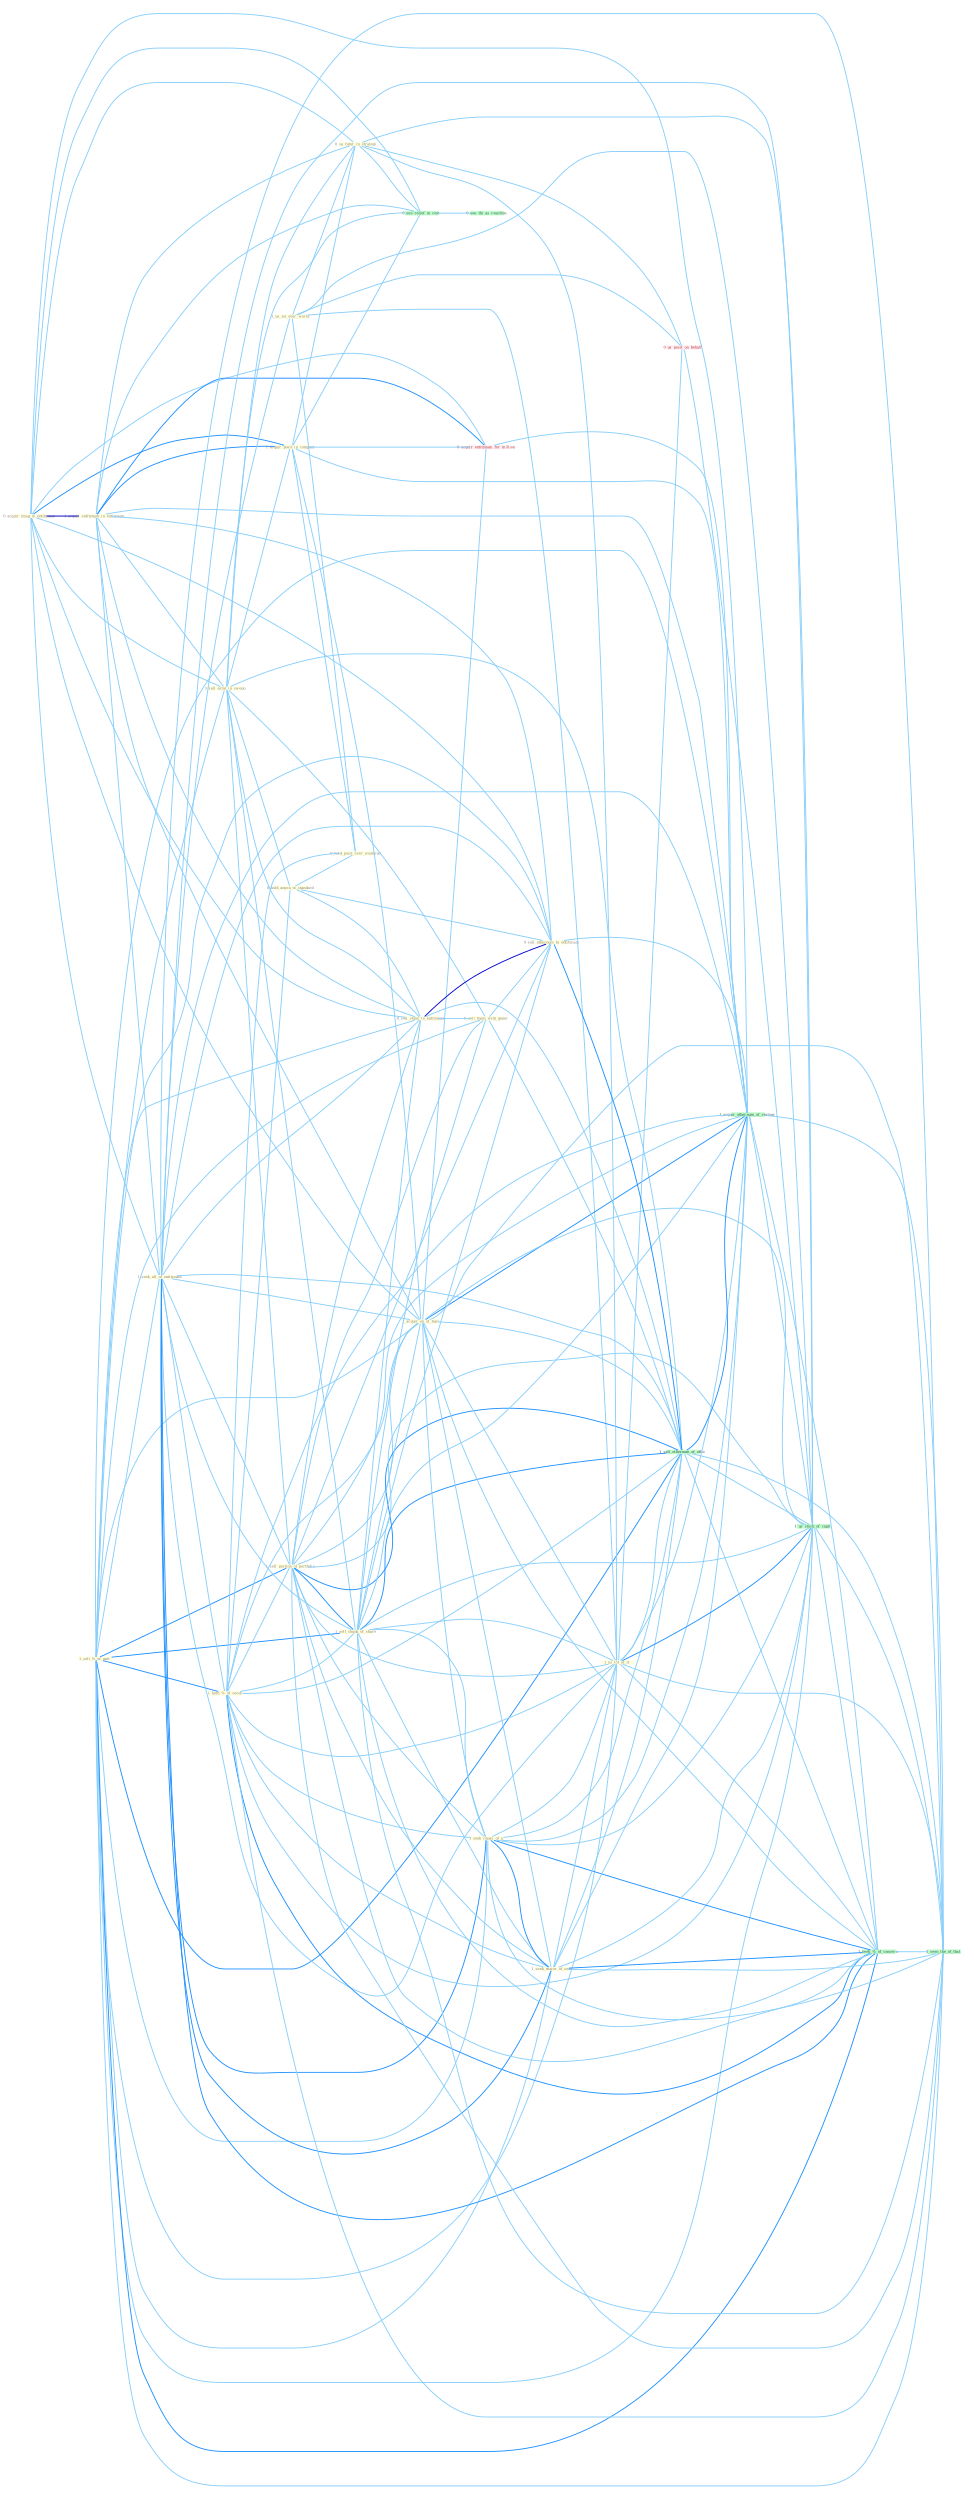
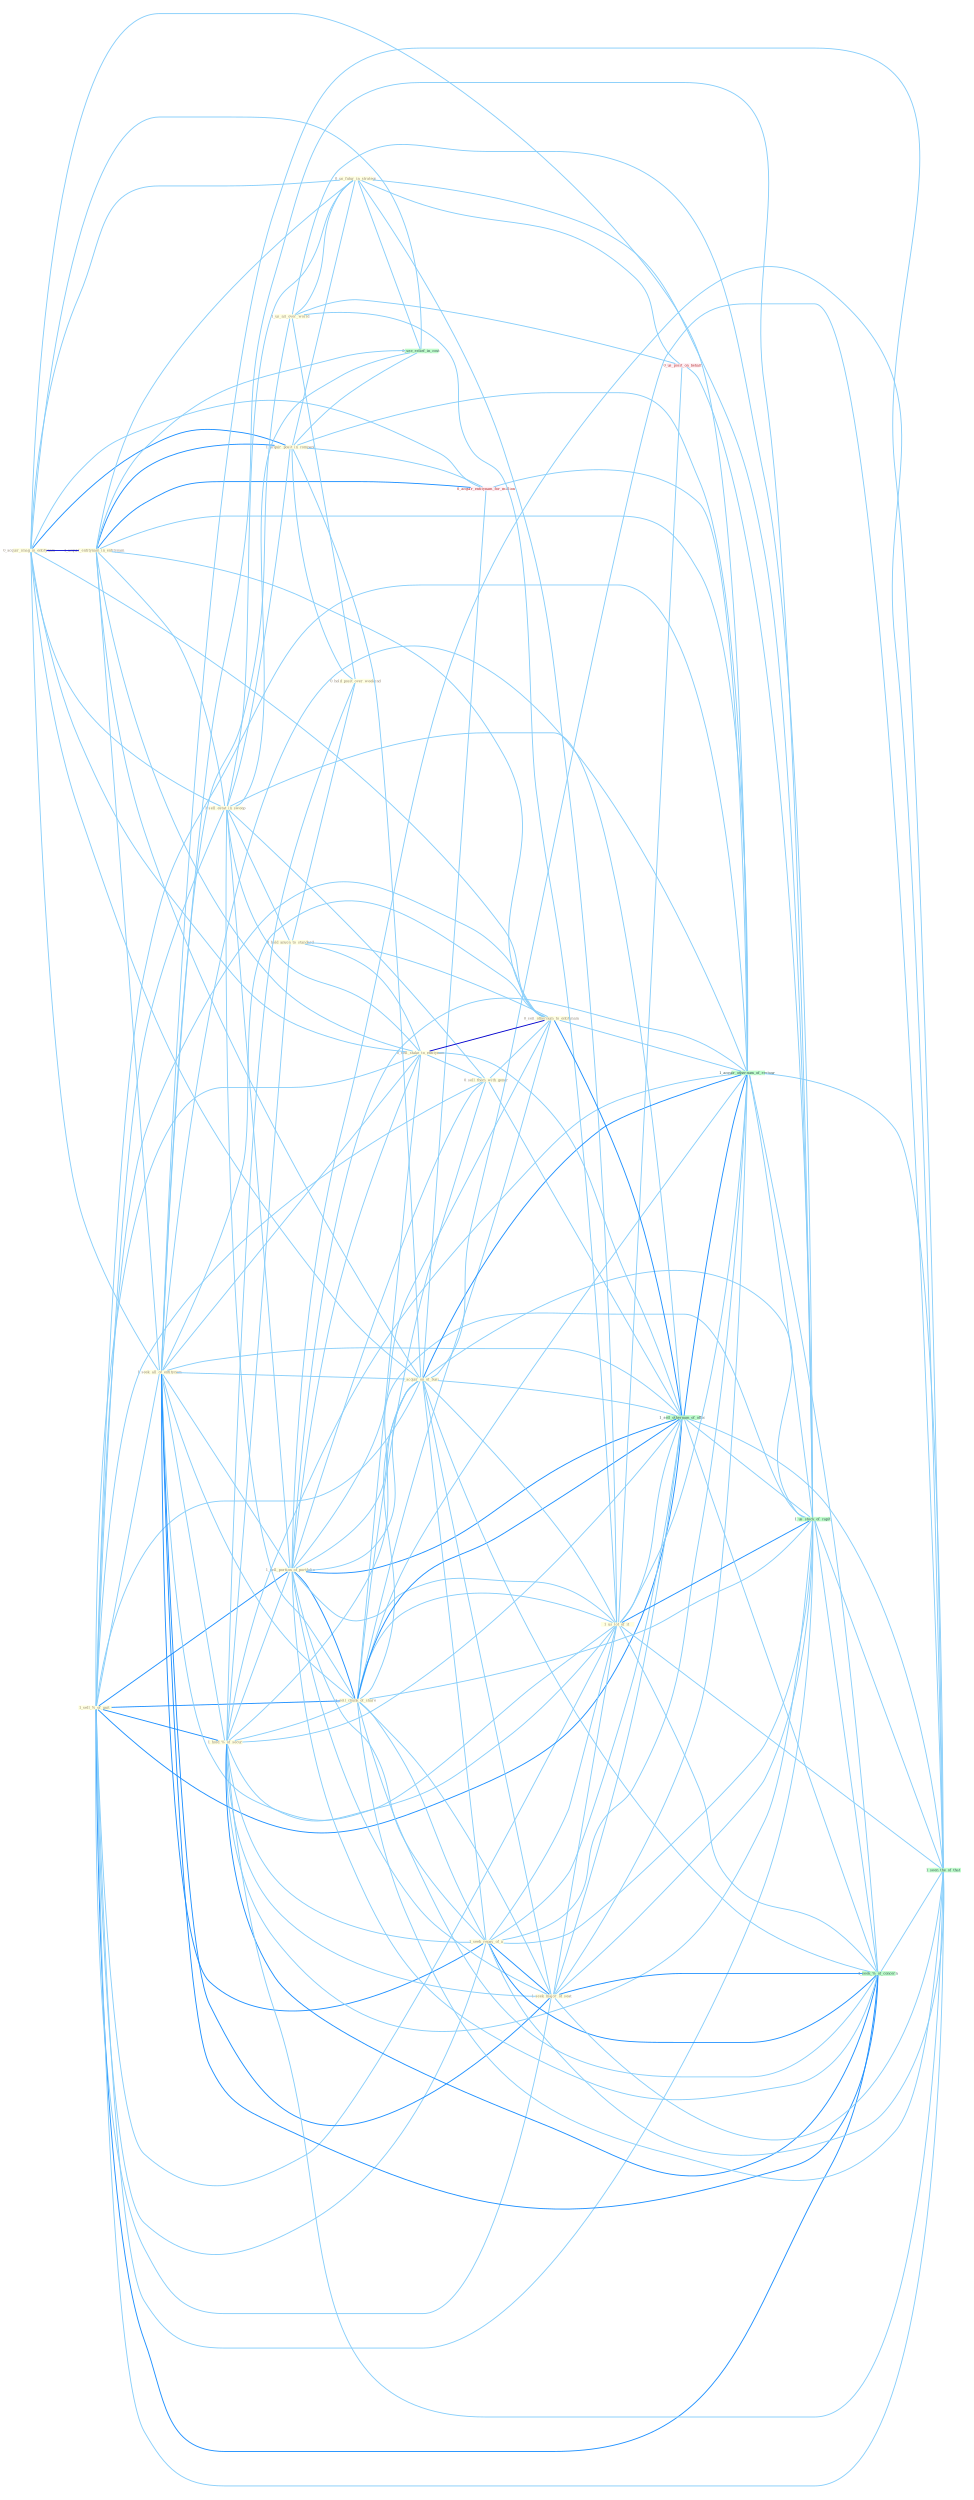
  graph {
    rankdir=LR
    node [color="#ffffe0" fixedsize=true fontcolor="#8b7d6b" fontsize=4 shape=polygon style=filled]
    edge [color="#87cefa" w=1]
    "0_acquir_imag_in_entitynam " [height=.06 width=.5]
    "1_acquir_entitynam_in_entitynam " [height=.06 width=.5]
    "1_sell_%_of_unit " [height=.06 width=.5]
    "1_seek_all_of_entitynam " [height=.06 width=.5]
    "1_us_all_over_world " [height=.06 width=.5]
    "0_sell_estat_in_swoop " [height=.06 width=.5]
    "1_hold_%_of_secur " [height=.06 width=.5]
    "0_hold_anyon_to_standard " [height=.06 width=.5]
    "1_acquir_posit_in_compani " [height=.06 width=.5]
    "1_sell_portion_of_portfolio " [height=.06 width=.5]
    "1_sell_chunk_of_share " [height=.06 width=.5]
    "1_acquir_on_of_busi " [height=.06 width=.5]
    "0_sell_stake_to_entitynam " [height=.06 width=.5]
    "0_hold_posit_over_weekend " [height=.06 width=.5]
    "1_seek_repay_of_a " [height=.06 width=.5]
    "0_sell_them_with_gener " [height=.06 width=.5]
    "1_seek_major_of_seat " [height=.06 width=.5]
    "0_us_futur_in_strategi " [height=.06 width=.5]
    "1_us_lot_of_it " [height=.06 width=.5]
    "0_sell_othernum_to_entitynam " [height=.06 width=.5]
    "0_acquir_entitynam_for_million " [color="#fff0f5" fontcolor="#b22222" height=.06 width=.5]
    n22 [color="#fff0f5" fontcolor="#b22222" height=.06 label="0_us_posit_on_behalf" width=.5]
    "0_see_relief_in_cost " [color="#BDFCC9" fontcolor="#2f4f4f" height=.06 width=.5]
    "1_acquir_othernum_of_restaur " [color="#BDFCC9" fontcolor="#2f4f4f" height=.06 width=.5]
    "1_sell_othernum_of_offic " [color="#BDFCC9" fontcolor="#2f4f4f" height=.06 width=.5]
    "1_us_stock_of_capit " [color="#BDFCC9" fontcolor="#2f4f4f" height=.06 width=.5]
    "1_seek_%_of_concern " [color="#BDFCC9" fontcolor="#2f4f4f" height=.06 width=.5]
    "1_seen_the_of_that " [color="#BDFCC9" fontcolor="#2f4f4f" height=.06 width=.5]
-   "0_see_thi_as_reaction " [color="#BDFCC9" fontcolor="#2f4f4f" height=.06 width=.5]
    subgraph sub_1 {
      "0_acquir_imag_in_entitynam "
      "1_acquir_entitynam_in_entitynam "
      "1_sell_%_of_unit "
      "1_seek_all_of_entitynam "
      "1_us_all_over_world "
      "0_sell_estat_in_swoop "
      "1_hold_%_of_secur "
      "0_hold_anyon_to_standard "
      "1_acquir_posit_in_compani "
      "1_sell_portion_of_portfolio "
      "1_sell_chunk_of_share "
      "1_acquir_on_of_busi "
      "0_sell_stake_to_entitynam "
      "0_hold_posit_over_weekend "
      "1_seek_repay_of_a "
      "0_sell_them_with_gener "
      "1_seek_major_of_seat "
      "0_us_futur_in_strategi "
      "1_us_lot_of_it "
      "0_sell_othernum_to_entitynam "
    }
    subgraph sub_2 {
      "0_acquir_entitynam_for_million "
      n22
    }
    "0_acquir_imag_in_entitynam " -- "1_acquir_entitynam_in_entitynam " [color="#0000cd" w=3]
    "0_acquir_imag_in_entitynam " -- "1_seek_all_of_entitynam "
    "0_acquir_imag_in_entitynam " -- "0_sell_estat_in_swoop "
    "0_acquir_imag_in_entitynam " -- "1_acquir_posit_in_compani " [color="#1e90ff" w=2]
    "0_acquir_imag_in_entitynam " -- "1_acquir_on_of_busi "
    "0_acquir_imag_in_entitynam " -- "0_sell_stake_to_entitynam "
    "0_acquir_imag_in_entitynam " -- "0_us_futur_in_strategi "
    "0_acquir_imag_in_entitynam " -- "0_sell_othernum_to_entitynam "
    "0_acquir_imag_in_entitynam " -- "0_acquir_entitynam_for_million "
    "0_acquir_imag_in_entitynam " -- "0_see_relief_in_cost "
    "0_acquir_imag_in_entitynam " -- "1_acquir_othernum_of_restaur "
    "1_acquir_entitynam_in_entitynam " -- "1_seek_all_of_entitynam "
    "1_acquir_entitynam_in_entitynam " -- "0_sell_estat_in_swoop "
    "1_acquir_entitynam_in_entitynam " -- "1_acquir_posit_in_compani " [color="#1e90ff" w=2]
    "1_acquir_entitynam_in_entitynam " -- "1_acquir_on_of_busi "
    "1_acquir_entitynam_in_entitynam " -- "0_sell_stake_to_entitynam "
    "1_acquir_entitynam_in_entitynam " -- "0_us_futur_in_strategi "
    "1_acquir_entitynam_in_entitynam " -- "0_sell_othernum_to_entitynam "
    "1_acquir_entitynam_in_entitynam " -- "0_acquir_entitynam_for_million " [color="#1e90ff" w=2]
    "1_acquir_entitynam_in_entitynam " -- "0_see_relief_in_cost "
    "1_acquir_entitynam_in_entitynam " -- "1_acquir_othernum_of_restaur "
    "1_sell_%_of_unit " -- "1_seek_all_of_entitynam "
    "1_sell_%_of_unit " -- "0_sell_estat_in_swoop "
    "1_sell_%_of_unit " -- "1_hold_%_of_secur " [color="#1e90ff" w=2]
    "1_sell_%_of_unit " -- "1_sell_portion_of_portfolio " [color="#1e90ff" w=2]
    "1_sell_%_of_unit " -- "1_sell_chunk_of_share " [color="#1e90ff" w=2]
    "1_sell_%_of_unit " -- "1_acquir_on_of_busi "
    "1_sell_%_of_unit " -- "0_sell_stake_to_entitynam "
    "1_sell_%_of_unit " -- "1_seek_repay_of_a "
    "1_sell_%_of_unit " -- "0_sell_them_with_gener "
    "1_sell_%_of_unit " -- "1_seek_major_of_seat "
    "1_sell_%_of_unit " -- "1_us_lot_of_it "
    "1_sell_%_of_unit " -- "0_sell_othernum_to_entitynam "
    "1_sell_%_of_unit " -- "1_acquir_othernum_of_restaur "
    "1_sell_%_of_unit " -- "1_sell_othernum_of_offic " [color="#1e90ff" w=2]
    "1_sell_%_of_unit " -- "1_us_stock_of_capit "
    "1_sell_%_of_unit " -- "1_seek_%_of_concern " [color="#1e90ff" w=2]
    "1_sell_%_of_unit " -- "1_seen_the_of_that "
    "1_seek_all_of_entitynam " -- "1_us_all_over_world "
    "1_seek_all_of_entitynam " -- "1_hold_%_of_secur "
    "1_seek_all_of_entitynam " -- "1_sell_portion_of_portfolio "
    "1_seek_all_of_entitynam " -- "1_sell_chunk_of_share "
    "1_seek_all_of_entitynam " -- "1_acquir_on_of_busi "
    "1_seek_all_of_entitynam " -- "0_sell_stake_to_entitynam "
    "1_seek_all_of_entitynam " -- "1_seek_repay_of_a " [color="#1e90ff" w=2]
    "1_seek_all_of_entitynam " -- "1_seek_major_of_seat " [color="#1e90ff" w=2]
    "1_seek_all_of_entitynam " -- "1_us_lot_of_it "
    "1_seek_all_of_entitynam " -- "0_sell_othernum_to_entitynam "
    "1_seek_all_of_entitynam " -- "1_acquir_othernum_of_restaur "
    "1_seek_all_of_entitynam " -- "1_sell_othernum_of_offic "
    "1_seek_all_of_entitynam " -- "1_us_stock_of_capit "
    "1_seek_all_of_entitynam " -- "1_seek_%_of_concern " [color="#1e90ff" w=2]
    "1_seek_all_of_entitynam " -- "1_seen_the_of_that "
    "1_us_all_over_world " -- "0_hold_posit_over_weekend "
    "1_us_all_over_world " -- "0_us_futur_in_strategi "
    "1_us_all_over_world " -- "1_us_lot_of_it "
    "1_us_all_over_world " -- n22
    "1_us_all_over_world " -- "1_us_stock_of_capit "
    "0_sell_estat_in_swoop " -- "0_hold_anyon_to_standard "
    "0_sell_estat_in_swoop " -- "1_acquir_posit_in_compani "
    "0_sell_estat_in_swoop " -- "1_sell_portion_of_portfolio "
    "0_sell_estat_in_swoop " -- "1_sell_chunk_of_share "
    "0_sell_estat_in_swoop " -- "0_sell_stake_to_entitynam "
    "0_sell_estat_in_swoop " -- "0_sell_them_with_gener "
    "0_sell_estat_in_swoop " -- "0_us_futur_in_strategi "
    "0_sell_estat_in_swoop " -- "0_see_relief_in_cost "
    "0_sell_estat_in_swoop " -- "1_sell_othernum_of_offic "
    "1_hold_%_of_secur " -- "0_hold_anyon_to_standard "
    "1_hold_%_of_secur " -- "1_sell_portion_of_portfolio "
    "1_hold_%_of_secur " -- "1_sell_chunk_of_share "
    "1_hold_%_of_secur " -- "1_acquir_on_of_busi "
    "1_hold_%_of_secur " -- "0_hold_posit_over_weekend "
    "1_hold_%_of_secur " -- "1_seek_repay_of_a "
    "1_hold_%_of_secur " -- "1_seek_major_of_seat "
    "1_hold_%_of_secur " -- "1_us_lot_of_it "
    "1_hold_%_of_secur " -- "1_acquir_othernum_of_restaur "
    "1_hold_%_of_secur " -- "1_sell_othernum_of_offic "
    "1_hold_%_of_secur " -- "1_us_stock_of_capit "
    "1_hold_%_of_secur " -- "1_seek_%_of_concern " [color="#1e90ff" w=2]
    "1_hold_%_of_secur " -- "1_seen_the_of_that "
    "0_hold_anyon_to_standard " -- "0_sell_stake_to_entitynam "
    "0_hold_anyon_to_standard " -- "0_hold_posit_over_weekend "
    "0_hold_anyon_to_standard " -- "0_sell_othernum_to_entitynam "
    "1_acquir_posit_in_compani " -- "1_acquir_on_of_busi "
    "1_acquir_posit_in_compani " -- "0_hold_posit_over_weekend "
    "1_acquir_posit_in_compani " -- "0_us_futur_in_strategi "
    "1_acquir_posit_in_compani " -- "0_acquir_entitynam_for_million "
    "1_acquir_posit_in_compani " -- "0_see_relief_in_cost "
    "1_acquir_posit_in_compani " -- "1_acquir_othernum_of_restaur "
    "1_sell_portion_of_portfolio " -- "1_sell_chunk_of_share " [color="#1e90ff" w=2]
    "1_sell_portion_of_portfolio " -- "1_acquir_on_of_busi "
    "1_sell_portion_of_portfolio " -- "0_sell_stake_to_entitynam "
    "1_sell_portion_of_portfolio " -- "1_seek_repay_of_a "
    "1_sell_portion_of_portfolio " -- "0_sell_them_with_gener "
    "1_sell_portion_of_portfolio " -- "1_seek_major_of_seat "
    "1_sell_portion_of_portfolio " -- "1_us_lot_of_it "
    "1_sell_portion_of_portfolio " -- "0_sell_othernum_to_entitynam "
    "1_sell_portion_of_portfolio " -- "1_acquir_othernum_of_restaur "
    "1_sell_portion_of_portfolio " -- "1_sell_othernum_of_offic " [color="#1e90ff" w=2]
    "1_sell_portion_of_portfolio " -- "1_us_stock_of_capit "
    "1_sell_portion_of_portfolio " -- "1_seek_%_of_concern "
    "1_sell_portion_of_portfolio " -- "1_seen_the_of_that "
    "1_sell_chunk_of_share " -- "1_acquir_on_of_busi "
    "1_sell_chunk_of_share " -- "0_sell_stake_to_entitynam "
    "1_sell_chunk_of_share " -- "1_seek_repay_of_a "
    "1_sell_chunk_of_share " -- "0_sell_them_with_gener "
    "1_sell_chunk_of_share " -- "1_seek_major_of_seat "
    "1_sell_chunk_of_share " -- "1_us_lot_of_it "
    "1_sell_chunk_of_share " -- "0_sell_othernum_to_entitynam "
    "1_sell_chunk_of_share " -- "1_acquir_othernum_of_restaur "
    "1_sell_chunk_of_share " -- "1_sell_othernum_of_offic " [color="#1e90ff" w=2]
    "1_sell_chunk_of_share " -- "1_us_stock_of_capit "
    "1_sell_chunk_of_share " -- "1_seek_%_of_concern "
    "1_sell_chunk_of_share " -- "1_seen_the_of_that "
    "1_acquir_on_of_busi " -- "1_seek_repay_of_a "
    "1_acquir_on_of_busi " -- "1_seek_major_of_seat "
    "1_acquir_on_of_busi " -- "1_us_lot_of_it "
    "1_acquir_on_of_busi " -- "0_acquir_entitynam_for_million "
    "1_acquir_on_of_busi " -- "1_acquir_othernum_of_restaur " [color="#1e90ff" w=2]
    "1_acquir_on_of_busi " -- "1_sell_othernum_of_offic "
    "1_acquir_on_of_busi " -- "1_us_stock_of_capit "
    "1_acquir_on_of_busi " -- "1_seek_%_of_concern "
    "1_acquir_on_of_busi " -- "1_seen_the_of_that "
    "0_sell_stake_to_entitynam " -- "0_sell_them_with_gener "
    "0_sell_stake_to_entitynam " -- "0_sell_othernum_to_entitynam " [color="#0000cd" w=3]
    "0_sell_stake_to_entitynam " -- "1_sell_othernum_of_offic "
    "1_seek_repay_of_a " -- "1_seek_major_of_seat " [color="#1e90ff" w=2]
    "1_seek_repay_of_a " -- "1_us_lot_of_it "
    "1_seek_repay_of_a " -- "1_acquir_othernum_of_restaur "
    "1_seek_repay_of_a " -- "1_sell_othernum_of_offic "
    "1_seek_repay_of_a " -- "1_us_stock_of_capit "
    "1_seek_repay_of_a " -- "1_seek_%_of_concern " [color="#1e90ff" w=2]
    "1_seek_repay_of_a " -- "1_seen_the_of_that "
    "0_sell_them_with_gener " -- "0_sell_othernum_to_entitynam "
    "0_sell_them_with_gener " -- "1_sell_othernum_of_offic "
    "1_seek_major_of_seat " -- "1_us_lot_of_it "
    "1_seek_major_of_seat " -- "1_acquir_othernum_of_restaur "
    "1_seek_major_of_seat " -- "1_sell_othernum_of_offic "
    "1_seek_major_of_seat " -- "1_us_stock_of_capit "
    "1_seek_major_of_seat " -- "1_seek_%_of_concern " [color="#1e90ff" w=2]
    "1_seek_major_of_seat " -- "1_seen_the_of_that "
    "0_us_futur_in_strategi " -- "1_us_lot_of_it "
    "0_us_futur_in_strategi " -- n22
    "0_us_futur_in_strategi " -- "0_see_relief_in_cost "
    "0_us_futur_in_strategi " -- "1_us_stock_of_capit "
    "1_us_lot_of_it " -- n22
    "1_us_lot_of_it " -- "1_acquir_othernum_of_restaur "
    "1_us_lot_of_it " -- "1_sell_othernum_of_offic "
    "1_us_lot_of_it " -- "1_us_stock_of_capit " [color="#1e90ff" w=2]
    "1_us_lot_of_it " -- "1_seek_%_of_concern "
    "1_us_lot_of_it " -- "1_seen_the_of_that "
    "0_sell_othernum_to_entitynam " -- "1_acquir_othernum_of_restaur "
    "0_sell_othernum_to_entitynam " -- "1_sell_othernum_of_offic " [color="#1e90ff" w=2]
    "0_acquir_entitynam_for_million " -- "1_acquir_othernum_of_restaur "
    n22 -- "1_us_stock_of_capit "
-   "0_see_relief_in_cost " -- "0_see_thi_as_reaction "
    "1_acquir_othernum_of_restaur " -- "1_us_stock_of_capit "
    "1_acquir_othernum_of_restaur " -- "1_seek_%_of_concern "
    "1_acquir_othernum_of_restaur " -- "1_seen_the_of_that "
    "1_sell_othernum_of_offic " -- "1_acquir_othernum_of_restaur " [color="#1e90ff" w=2]
    "1_sell_othernum_of_offic " -- "1_us_stock_of_capit "
    "1_sell_othernum_of_offic " -- "1_seek_%_of_concern "
    "1_sell_othernum_of_offic " -- "1_seen_the_of_that "
    "1_us_stock_of_capit " -- "1_seek_%_of_concern "
    "1_us_stock_of_capit " -- "1_seen_the_of_that "
    "1_seek_%_of_concern " -- "1_seen_the_of_that "
  }
